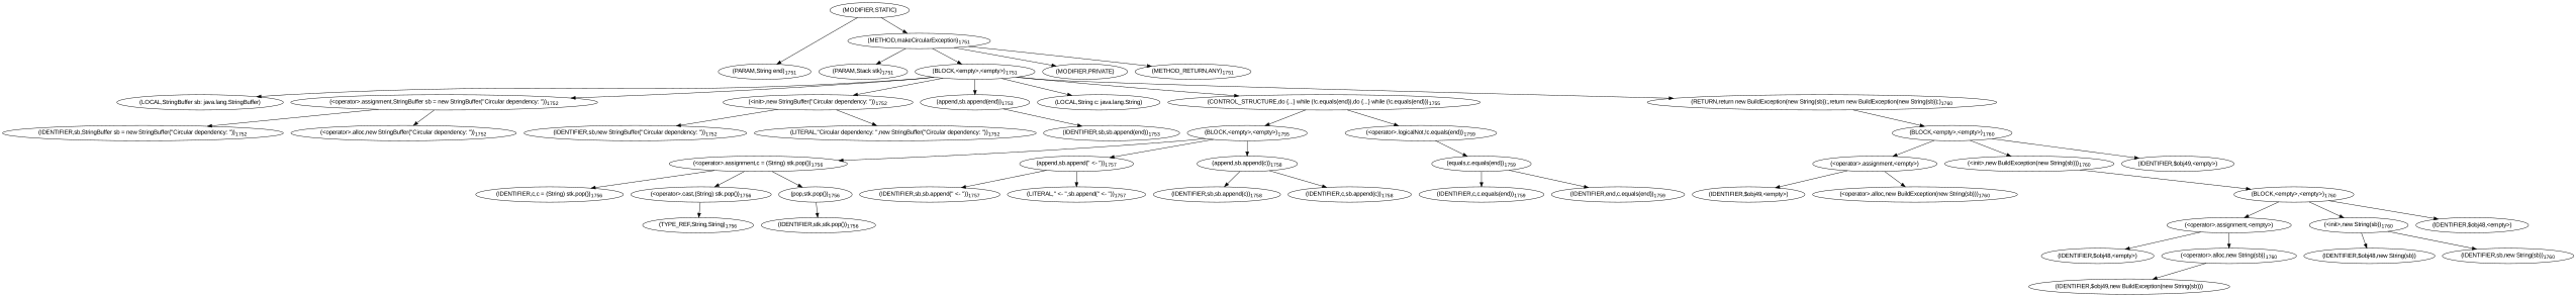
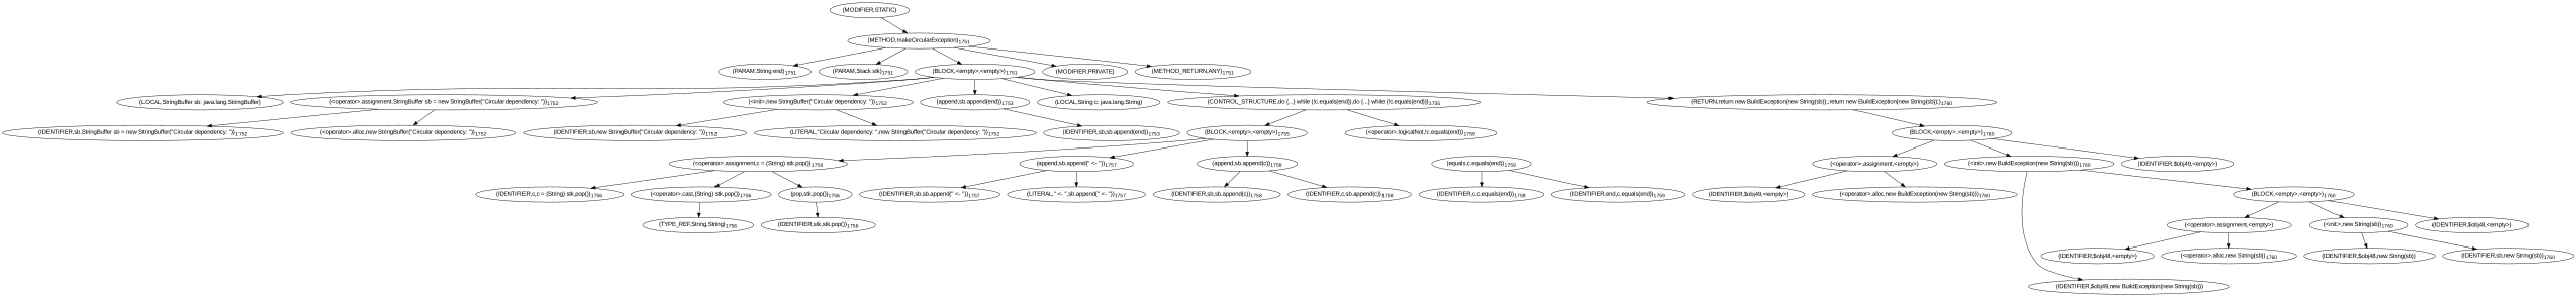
  digraph {
    fontname="Liberation Sans"
    node [fontname="Liberation Sans"]
    edge [fontname="Liberation Sans"]
    n1 [label=<(METHOD,makeCircularException)<SUB>1751</SUB>>]
    n2 [label=<(PARAM,String end)<SUB>1751</SUB>>]
    n3 [label=<(PARAM,Stack stk)<SUB>1751</SUB>>]
    n4 [label=<(BLOCK,&lt;empty&gt;,&lt;empty&gt;)<SUB>1751</SUB>>]
    n5 [label=<(MODIFIER,PRIVATE)>]
    n6 [label=<(METHOD_RETURN,ANY)<SUB>1751</SUB>>]
    n7 [label=<(LOCAL,StringBuffer sb: java.lang.StringBuffer)>]
    n8 [label=<(&lt;operator&gt;.assignment,StringBuffer sb = new StringBuffer(&quot;Circular dependency: &quot;))<SUB>1752</SUB>>]
    n9 [label=<(&lt;init&gt;,new StringBuffer(&quot;Circular dependency: &quot;))<SUB>1752</SUB>>]
    n10 [label=<(append,sb.append(end))<SUB>1753</SUB>>]
    n11 [label=<(LOCAL,String c: java.lang.String)>]
    n12 [label=<(CONTROL_STRUCTURE,do {...} while (!c.equals(end)),do {...} while (!c.equals(end)))<SUB>1755</SUB>>]
    n13 [label=<(RETURN,return new BuildException(new String(sb));,return new BuildException(new String(sb));)<SUB>1760</SUB>>]
    n14 [label=<(MODIFIER,STATIC)>]
    n15 [label=<(IDENTIFIER,sb,StringBuffer sb = new StringBuffer(&quot;Circular dependency: &quot;))<SUB>1752</SUB>>]
    n16 [label=<(&lt;operator&gt;.alloc,new StringBuffer(&quot;Circular dependency: &quot;))<SUB>1752</SUB>>]
    n17 [label=<(IDENTIFIER,sb,new StringBuffer(&quot;Circular dependency: &quot;))<SUB>1752</SUB>>]
    n18 [label=<(LITERAL,&quot;Circular dependency: &quot;,new StringBuffer(&quot;Circular dependency: &quot;))<SUB>1752</SUB>>]
    n19 [label=<(IDENTIFIER,sb,sb.append(end))<SUB>1753</SUB>>]
    n20 [label=<(BLOCK,&lt;empty&gt;,&lt;empty&gt;)<SUB>1755</SUB>>]
    n21 [label=<(&lt;operator&gt;.logicalNot,!c.equals(end))<SUB>1759</SUB>>]
    n22 [label=<(BLOCK,&lt;empty&gt;,&lt;empty&gt;)<SUB>1760</SUB>>]
    n23 [label=<(&lt;operator&gt;.assignment,c = (String) stk.pop())<SUB>1756</SUB>>]
    n24 [label=<(append,sb.append(&quot; &lt;- &quot;))<SUB>1757</SUB>>]
    n25 [label=<(append,sb.append(c))<SUB>1758</SUB>>]
    n26 [label=<(equals,c.equals(end))<SUB>1759</SUB>>]
    n27 [label=<(IDENTIFIER,c,c = (String) stk.pop())<SUB>1756</SUB>>]
    n28 [label=<(&lt;operator&gt;.cast,(String) stk.pop())<SUB>1756</SUB>>]
    n29 [label=<(pop,stk.pop())<SUB>1756</SUB>>]
    n30 [label=<(IDENTIFIER,sb,sb.append(&quot; &lt;- &quot;))<SUB>1757</SUB>>]
    n31 [label=<(LITERAL,&quot; &lt;- &quot;,sb.append(&quot; &lt;- &quot;))<SUB>1757</SUB>>]
    n32 [label=<(IDENTIFIER,sb,sb.append(c))<SUB>1758</SUB>>]
    n33 [label=<(IDENTIFIER,c,sb.append(c))<SUB>1758</SUB>>]
    n34 [label=<(TYPE_REF,String,String)<SUB>1756</SUB>>]
    n35 [label=<(IDENTIFIER,stk,stk.pop())<SUB>1756</SUB>>]
    n36 [label=<(IDENTIFIER,c,c.equals(end))<SUB>1759</SUB>>]
    n37 [label=<(IDENTIFIER,end,c.equals(end))<SUB>1759</SUB>>]
    n38 [label=<(&lt;operator&gt;.assignment,&lt;empty&gt;)>]
    n39 [label=<(&lt;init&gt;,new BuildException(new String(sb)))<SUB>1760</SUB>>]
    n40 [label=<(IDENTIFIER,$obj49,&lt;empty&gt;)>]
    n41 [label=<(IDENTIFIER,$obj49,&lt;empty&gt;)>]
    n42 [label=<(&lt;operator&gt;.alloc,new BuildException(new String(sb)))<SUB>1760</SUB>>]
    n43 [label=<(IDENTIFIER,$obj49,new BuildException(new String(sb)))>]
    n44 [label=<(BLOCK,&lt;empty&gt;,&lt;empty&gt;)<SUB>1760</SUB>>]
    n45 [label=<(&lt;operator&gt;.assignment,&lt;empty&gt;)>]
    n46 [label=<(&lt;init&gt;,new String(sb))<SUB>1760</SUB>>]
    n47 [label=<(IDENTIFIER,$obj48,&lt;empty&gt;)>]
    n48 [label=<(IDENTIFIER,$obj48,&lt;empty&gt;)>]
    n49 [label=<(&lt;operator&gt;.alloc,new String(sb))<SUB>1760</SUB>>]
    n50 [label=<(IDENTIFIER,$obj48,new String(sb))>]
    n51 [label=<(IDENTIFIER,sb,new String(sb))<SUB>1760</SUB>>]
-   n14 -> n2
+   n1 -> n2
    n1 -> n3
    n1 -> n4
    n1 -> n5
    n1 -> n6
    n4 -> n7
    n4 -> n8
    n4 -> n9
    n4 -> n10
    n4 -> n11
    n4 -> n12
    n4 -> n13
    n8 -> n15
    n8 -> n16
    n9 -> n17
    n9 -> n18
    n10 -> n19
    n12 -> n20
    n12 -> n21
    n13 -> n22
    n14 -> n1
    n20 -> n23
    n20 -> n24
    n20 -> n25
-   n21 -> n26
    n22 -> n38
    n22 -> n39
    n22 -> n40
    n23 -> n27
    n23 -> n28
    n23 -> n29
    n24 -> n30
    n24 -> n31
    n25 -> n32
    n25 -> n33
    n26 -> n36
    n26 -> n37
    n28 -> n34
    n29 -> n35
    n38 -> n41
    n38 -> n42
-   n49 -> n43
+   n39 -> n43
    n39 -> n44
    n44 -> n45
    n44 -> n46
    n44 -> n47
    n45 -> n48
    n45 -> n49
    n46 -> n50
    n46 -> n51
  }
